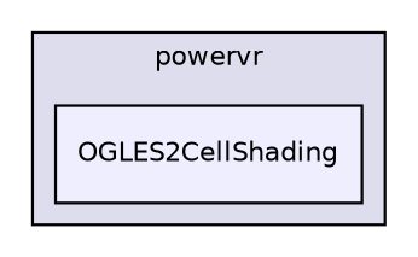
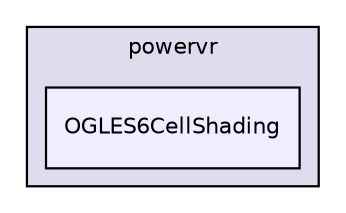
  digraph {
    compound=true
-   n1 [fillcolor="#eeeeff" fontname=Helvetica fontsize=10 label=OGLES2CellShading pencolor=black shape=box style=filled]
+   n1 [fillcolor="#eeeeff" fontname=Helvetica fontsize=10 label=OGLES6CellShading pencolor=black shape=box style=filled]
    subgraph cluster_1 {
      bgcolor="#ddddee"
      fontname=Helvetica
      fontsize=10
      label=powervr
      pencolor=black
      n1
    }
  }
